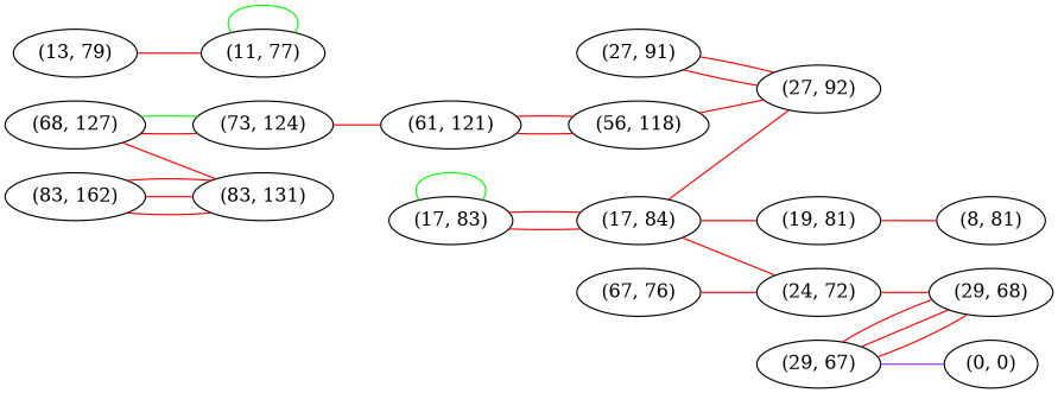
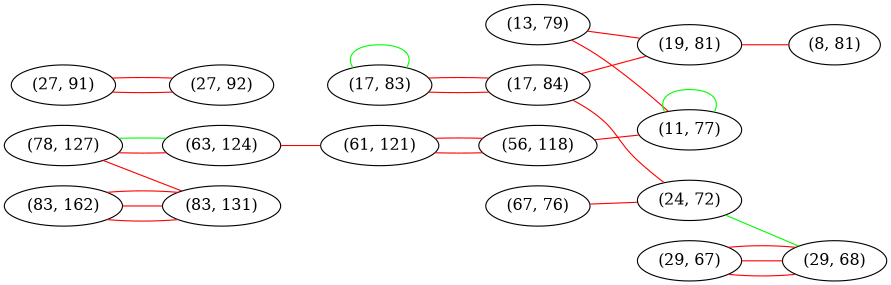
  graph {
    rankdir=LR
    edge [color=red weight=1]
    "(17, 83)"
    "(17, 84)"
    "(27, 92)"
    n4 [label="(19, 81)"]
    "(24, 72)"
-   "(78, 127)" [label="(68, 127)"]
-   "(73, 124)"
+   "(78, 127)"
+   "(73, 124)" [label="(63, 124)"]
    "(83, 131)"
    "(61, 121)"
    "(27, 91)"
    "(29, 67)"
-   "(0, 0)"
    "(29, 68)"
    n14 [label="(83, 162)"]
    "(13, 79)"
    "(11, 77)"
    "(8, 81)"
    n18 [label="(67, 76)"]
    "(56, 118)"
    "(17, 83)" -- "(17, 83)" [color=green weight=2]
    "(17, 83)" -- "(17, 84)"
    "(17, 83)" -- "(17, 84)"
-   "(17, 84)" -- "(27, 92)"
    "(17, 84)" -- n4
    "(17, 84)" -- "(24, 72)"
    n4 -- "(8, 81)"
-   "(24, 72)" -- "(29, 68)"
+   "(24, 72)" -- "(29, 68)" [color=green]
    "(78, 127)" -- "(73, 124)"
    "(78, 127)" -- "(73, 124)" [color=green weight=2]
    "(78, 127)" -- "(83, 131)"
    "(73, 124)" -- "(61, 121)"
    "(61, 121)" -- "(56, 118)"
    "(61, 121)" -- "(56, 118)"
    "(27, 91)" -- "(27, 92)"
    "(27, 91)" -- "(27, 92)"
-   "(29, 67)" -- "(0, 0)" [color=purple weight=4]
    "(29, 67)" -- "(29, 68)"
    "(29, 67)" -- "(29, 68)"
    "(29, 67)" -- "(29, 68)"
    n14 -- "(83, 131)"
    n14 -- "(83, 131)"
    n14 -- "(83, 131)"
+   "(13, 79)" -- n4
    "(13, 79)" -- "(11, 77)"
    "(11, 77)" -- "(11, 77)" [color=green weight=2]
    n18 -- "(24, 72)"
-   "(56, 118)" -- "(27, 92)"
+   "(56, 118)" -- "(11, 77)"
  }
